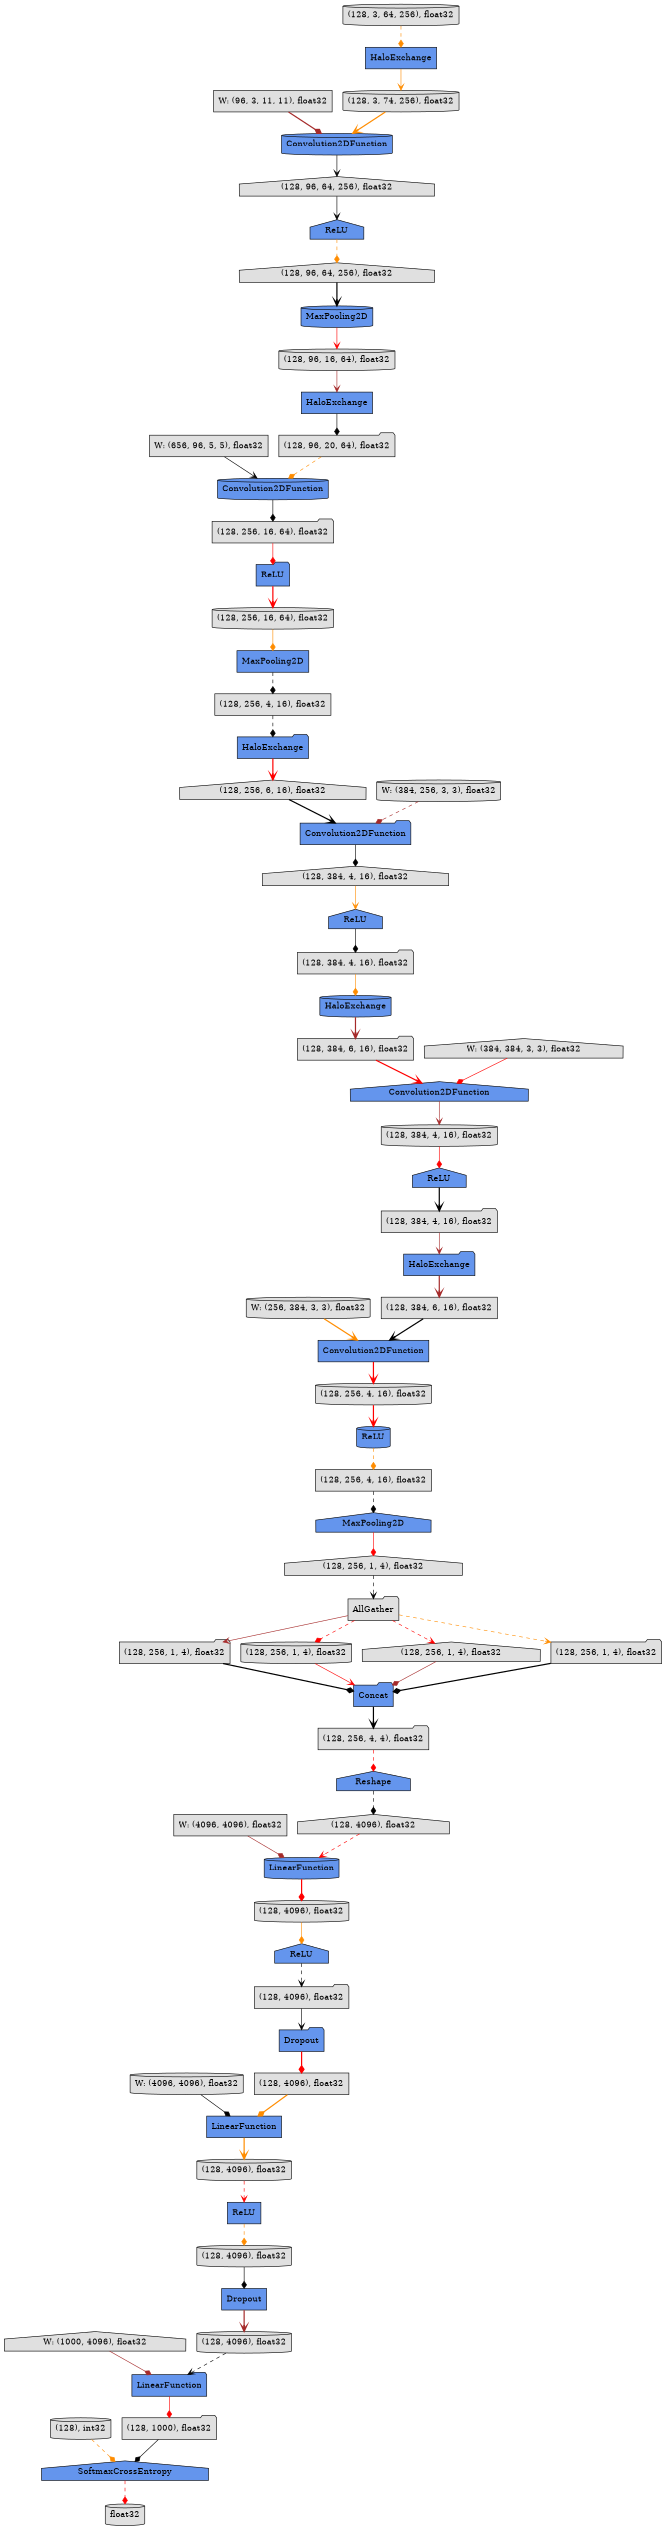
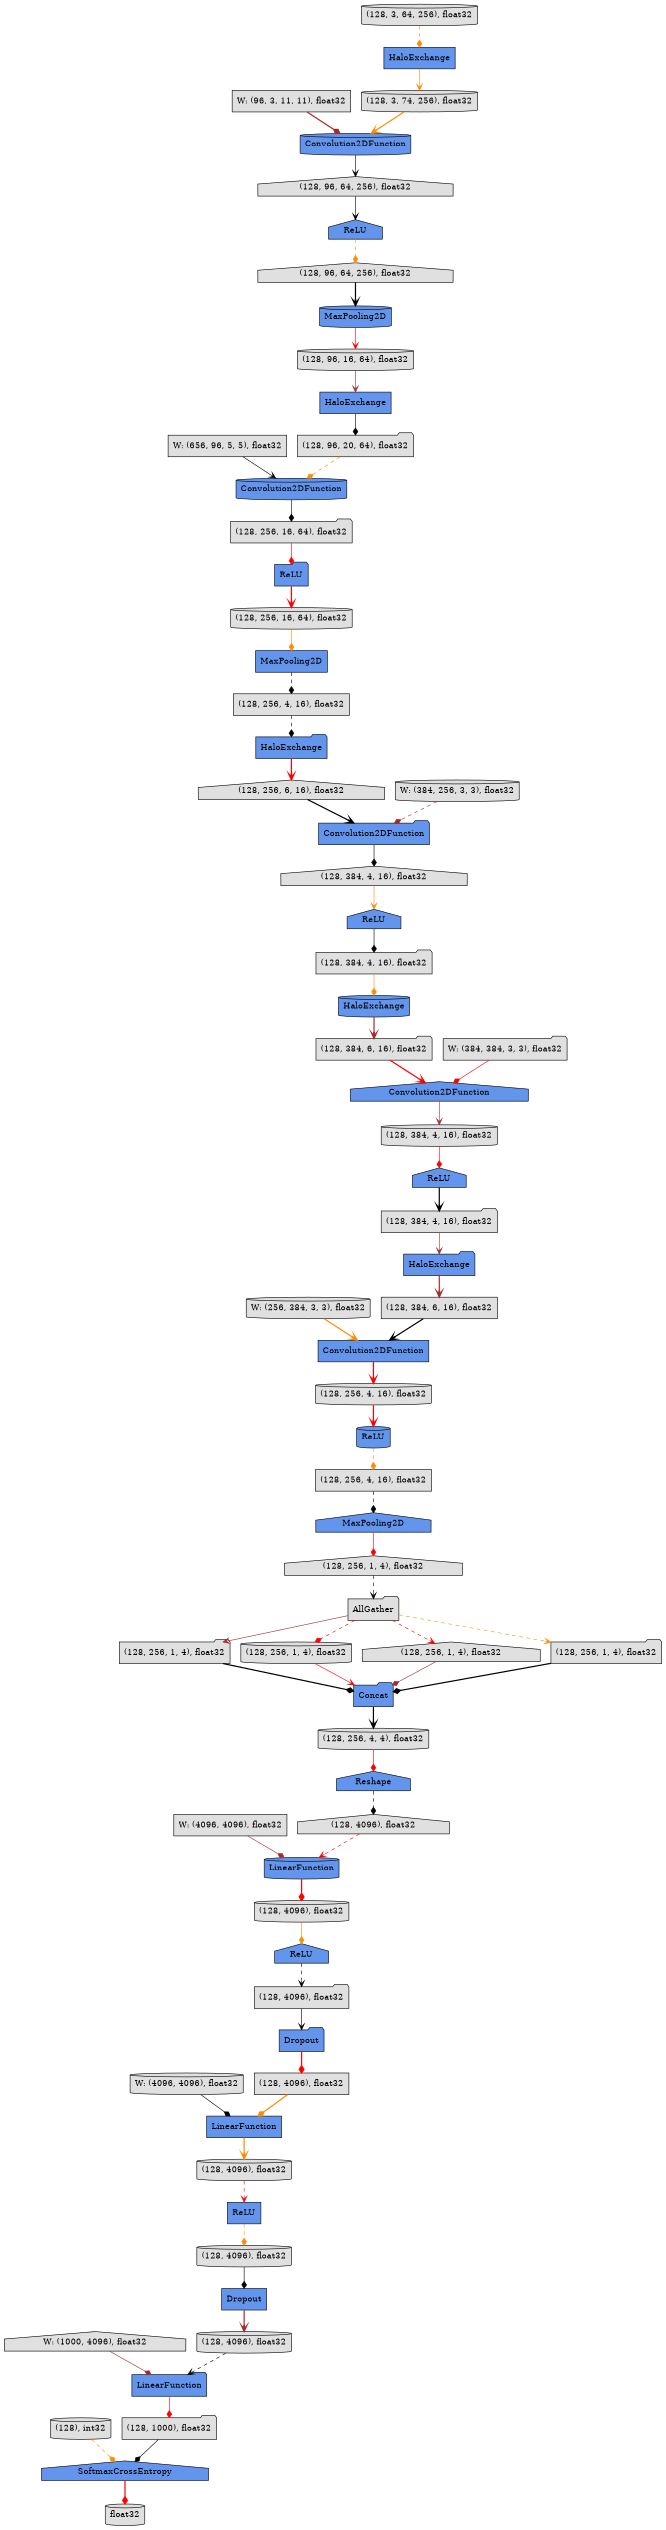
  digraph {
    rankdir=TB
    node [fillcolor="#E0E0E0" shape=cylinder style=filled]
    edge [arrowhead=diamond color=black style=solid]
    n1 [fillcolor="#6495ED" label=ReLU shape=house]
    n2 [label="(128, 384, 4, 16), float32" shape=folder]
    n3 [fillcolor="#6495ED" label=HaloExchange shape=folder]
    n4 [label="W: (256, 384, 3, 3), float32"]
    n5 [fillcolor="#6495ED" label=Convolution2DFunction shape=box]
    n6 [label="(128, 256, 4, 16), float32"]
    n7 [fillcolor="#6495ED" label=MaxPooling2D]
    n8 [label="(128, 96, 16, 64), float32"]
    n9 [fillcolor="#6495ED" label=HaloExchange shape=box]
    n10 [label="(128, 4096), float32"]
    n11 [fillcolor="#6495ED" label=ReLU shape=box]
    n12 [label="(128, 4096), float32"]
    n13 [label="(128, 256, 1, 4), float32" shape=house]
    n14 [label=AllGather shape=folder]
    n15 [label="(128, 256, 1, 4), float32" shape=folder]
    n16 [label="(128, 256, 1, 4), float32"]
    n17 [label="(128, 256, 1, 4), float32" shape=house]
    n18 [label="(128, 256, 1, 4), float32" shape=folder]
    n19 [label="(128, 256, 16, 64), float32"]
    n20 [fillcolor="#6495ED" label=MaxPooling2D shape=box]
    n21 [label="(128, 256, 4, 16), float32" shape=box]
    n22 [fillcolor="#6495ED" label=Dropout shape=box]
    n23 [label="(128, 4096), float32"]
    n24 [fillcolor="#6495ED" label=LinearFunction shape=folder]
    n25 [fillcolor="#6495ED" label=Convolution2DFunction shape=house]
    n26 [label="(128, 384, 4, 16), float32"]
    n27 [fillcolor="#6495ED" label=LinearFunction shape=box]
    n28 [fillcolor="#6495ED" label=Dropout shape=folder]
    n29 [label="(128, 4096), float32" shape=box]
    n30 [fillcolor="#6495ED" label=Concat shape=folder]
    n31 [label="W: (96, 3, 11, 11), float32" shape=box]
    n32 [fillcolor="#6495ED" label=Convolution2DFunction]
    n33 [label="(128, 96, 64, 256), float32" shape=house]
    n34 [label="(128, 4096), float32" shape=folder]
    n35 [label="W: (4096, 4096), float32" shape=box]
    n36 [fillcolor="#6495ED" label=LinearFunction]
    n37 [label="(128, 4096), float32"]
    n38 [label="(128, 256, 4, 16), float32" shape=box]
    n39 [fillcolor="#6495ED" label=MaxPooling2D shape=house]
    n40 [fillcolor="#6495ED" label=ReLU]
    n41 [fillcolor="#6495ED" label=ReLU shape=house]
    n42 [fillcolor="#6495ED" label=HaloExchange shape=folder]
    n43 [label="(128, 256, 6, 16), float32" shape=house]
    n44 [label="(128, 1000), float32" shape=folder]
    n45 [fillcolor="#6495ED" label=SoftmaxCrossEntropy shape=house]
    n46 [label="(128, 384, 6, 16), float32" shape=folder]
    n47 [label="(128, 384, 6, 16), float32" shape=box]
    n48 [label="(128, 384, 4, 16), float32" shape=folder]
    n49 [fillcolor="#6495ED" label=HaloExchange]
    n50 [label="W: (656, 96, 5, 5), float32" shape=box]
    n51 [fillcolor="#6495ED" label=Convolution2DFunction]
    n52 [label="(128, 256, 16, 64), float32" shape=folder]
    n53 [label=float32]
-   n54 [label="(128, 256, 4, 4), float32" shape=folder]
+   n54 [label="(128, 256, 4, 4), float32"]
    n55 [label="(128, 96, 20, 64), float32" shape=folder]
    n56 [fillcolor="#6495ED" label=ReLU shape=house]
    n57 [label="(128, 96, 64, 256), float32" shape=house]
    n58 [label="W: (4096, 4096), float32"]
    n59 [label="(128, 4096), float32" shape=house]
    n60 [fillcolor="#6495ED" label=Reshape shape=house]
    n61 [label="(128, 384, 4, 16), float32" shape=house]
    n62 [fillcolor="#6495ED" label=ReLU shape=house]
    n63 [label="(128, 3, 74, 256), float32"]
    n64 [label="W: (384, 256, 3, 3), float32"]
    n65 [fillcolor="#6495ED" label=Convolution2DFunction shape=folder]
    n66 [fillcolor="#6495ED" label=ReLU shape=folder]
    n67 [label="(128, 3, 64, 256), float32"]
    n68 [fillcolor="#6495ED" label=HaloExchange shape=box]
    n69 [label="W: (1000, 4096), float32" shape=house]
-   n70 [label="W: (384, 384, 3, 3), float32" shape=house]
+   n70 [label="W: (384, 384, 3, 3), float32" shape=folder]
    n71 [label="(128), int32"]
    n1 -> n2 [arrowhead=vee style=bold]
    n2 -> n3 [arrowhead=vee color=brown]
    n3 -> n47 [arrowhead=vee color=brown style=bold]
    n4 -> n5 [arrowhead=vee color=darkorange style=bold]
    n5 -> n6 [arrowhead=vee color=red style=bold]
    n6 -> n40 [arrowhead=vee color=red style=bold]
    n7 -> n8 [arrowhead=vee color=red]
    n8 -> n9 [arrowhead=vee color=brown]
    n9 -> n55
    n10 -> n11 [arrowhead=vee color=red style=dashed]
    n11 -> n12 [color=darkorange style=dashed]
    n12 -> n22
    n13 -> n14 [arrowhead=vee style=dashed]
    n14 -> n15 [arrowhead=vee color=brown]
    n14 -> n16 [color=red style=dashed]
    n14 -> n17 [arrowhead=vee color=red style=dashed]
    n14 -> n18 [arrowhead=vee color=darkorange style=dashed]
    n15 -> n30 [style=bold]
    n16 -> n30 [arrowhead=vee color=red]
    n17 -> n30 [color=brown]
    n18 -> n30 [style=bold]
    n19 -> n20 [color=darkorange]
    n20 -> n21 [style=dashed]
    n21 -> n42 [style=dashed]
    n22 -> n23 [arrowhead=vee color=brown style=bold]
    n23 -> n24 [arrowhead=vee style=dashed]
    n24 -> n44 [color=red]
    n25 -> n26 [arrowhead=vee color=brown]
    n26 -> n1 [color=red]
    n27 -> n10 [arrowhead=vee color=darkorange style=bold]
    n28 -> n29 [color=red style=bold]
    n29 -> n27 [color=darkorange style=bold]
    n30 -> n54 [arrowhead=vee style=bold]
    n31 -> n32 [color=brown style=bold]
    n32 -> n33 [arrowhead=vee]
    n33 -> n56 [arrowhead=vee]
    n34 -> n28 [arrowhead=vee]
    n35 -> n36 [color=brown]
    n36 -> n37 [color=red style=bold]
    n37 -> n41 [color=darkorange]
    n38 -> n39 [style=dashed]
    n39 -> n13 [color=red]
    n40 -> n38 [color=darkorange style=dashed]
    n41 -> n34 [arrowhead=vee style=dashed]
    n42 -> n43 [arrowhead=vee color=red style=bold]
    n43 -> n65 [arrowhead=vee style=bold]
    n44 -> n45
-   n45 -> n53 [color=red style=dashed]
+   n45 -> n53 [color=red style=bold]
    n46 -> n25 [arrowhead=vee color=red style=bold]
    n47 -> n5 [arrowhead=vee style=bold]
    n48 -> n49 [color=darkorange]
    n49 -> n46 [arrowhead=vee color=brown style=bold]
    n50 -> n51 [arrowhead=vee]
    n51 -> n52
    n52 -> n66 [color=red]
-   n54 -> n60 [color=red style=dashed]
+   n54 -> n60 [color=red]
    n55 -> n51 [color=darkorange style=dashed]
    n56 -> n57 [color=darkorange style=dashed]
    n57 -> n7 [arrowhead=vee style=bold]
    n58 -> n27
    n59 -> n36 [arrowhead=vee color=red style=dashed]
    n60 -> n59 [style=dashed]
    n61 -> n62 [arrowhead=vee color=darkorange]
    n62 -> n48
    n63 -> n32 [arrowhead=vee color=darkorange style=bold]
    n64 -> n65 [color=brown style=dashed]
    n65 -> n61
    n66 -> n19 [arrowhead=vee color=red style=bold]
    n67 -> n68 [color=darkorange style=dashed]
    n68 -> n63 [arrowhead=vee color=darkorange]
    n69 -> n24 [color=brown]
    n70 -> n25 [color=red]
    n71 -> n45 [color=darkorange style=dashed]
  }
